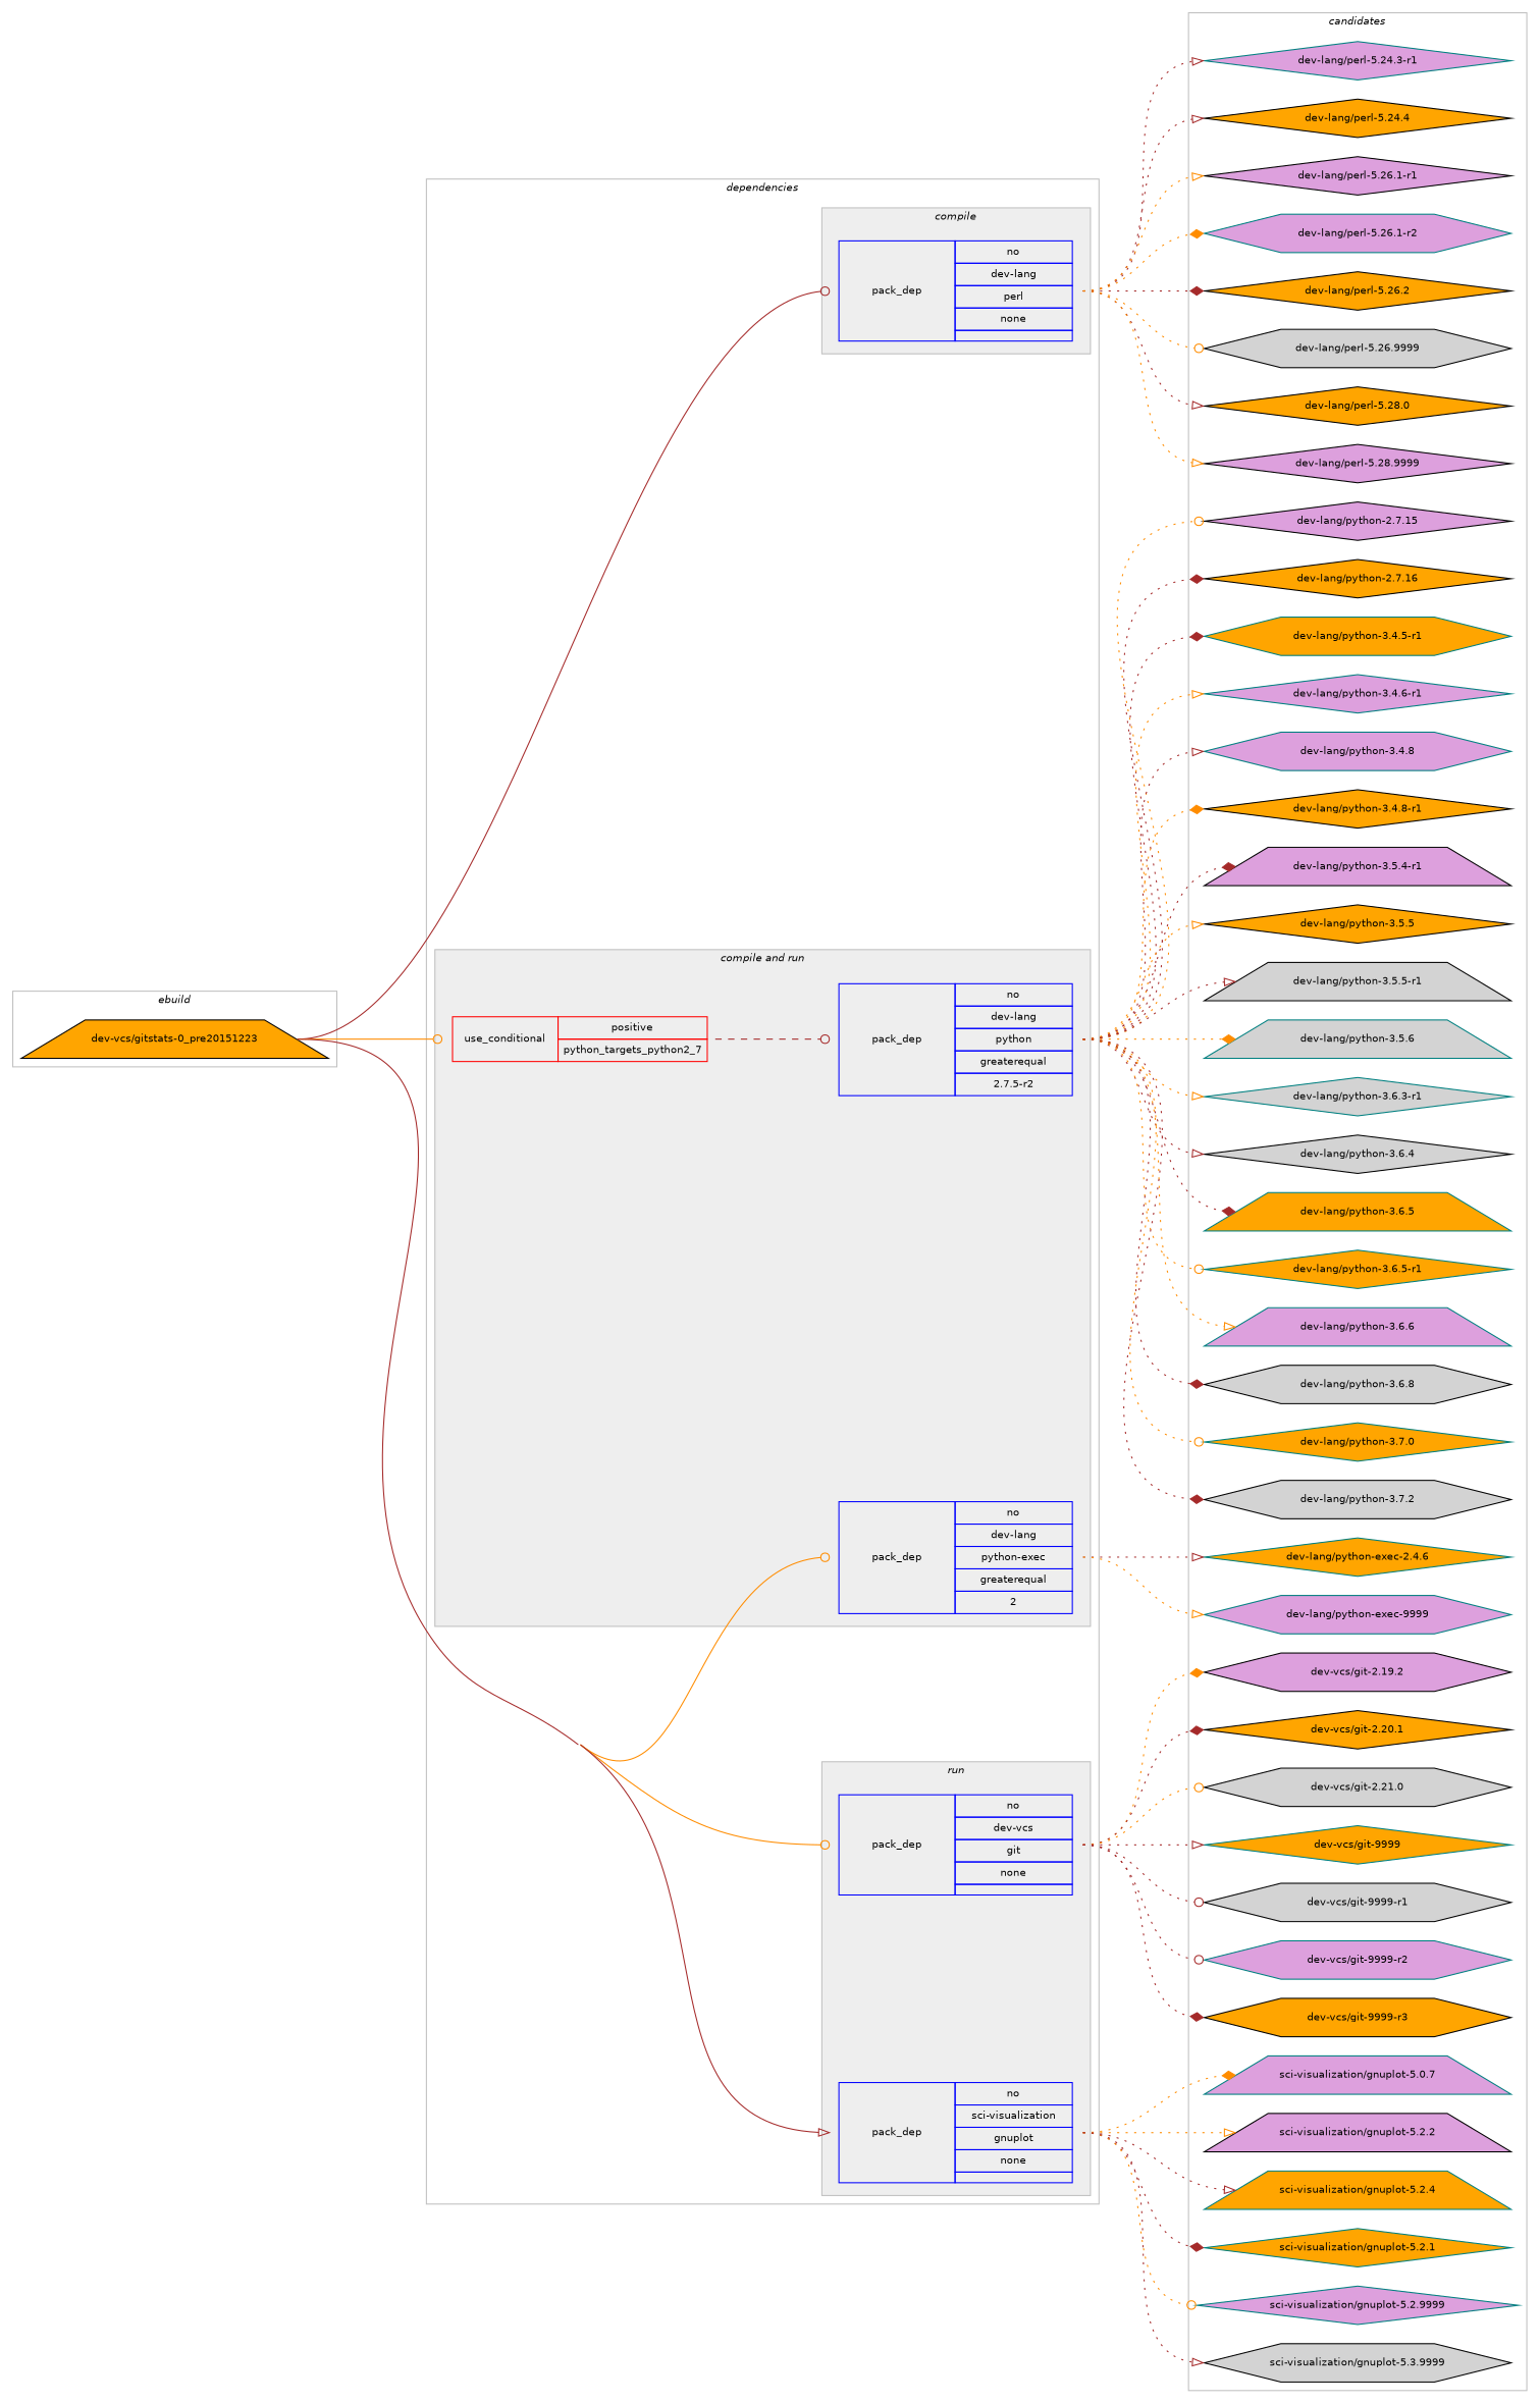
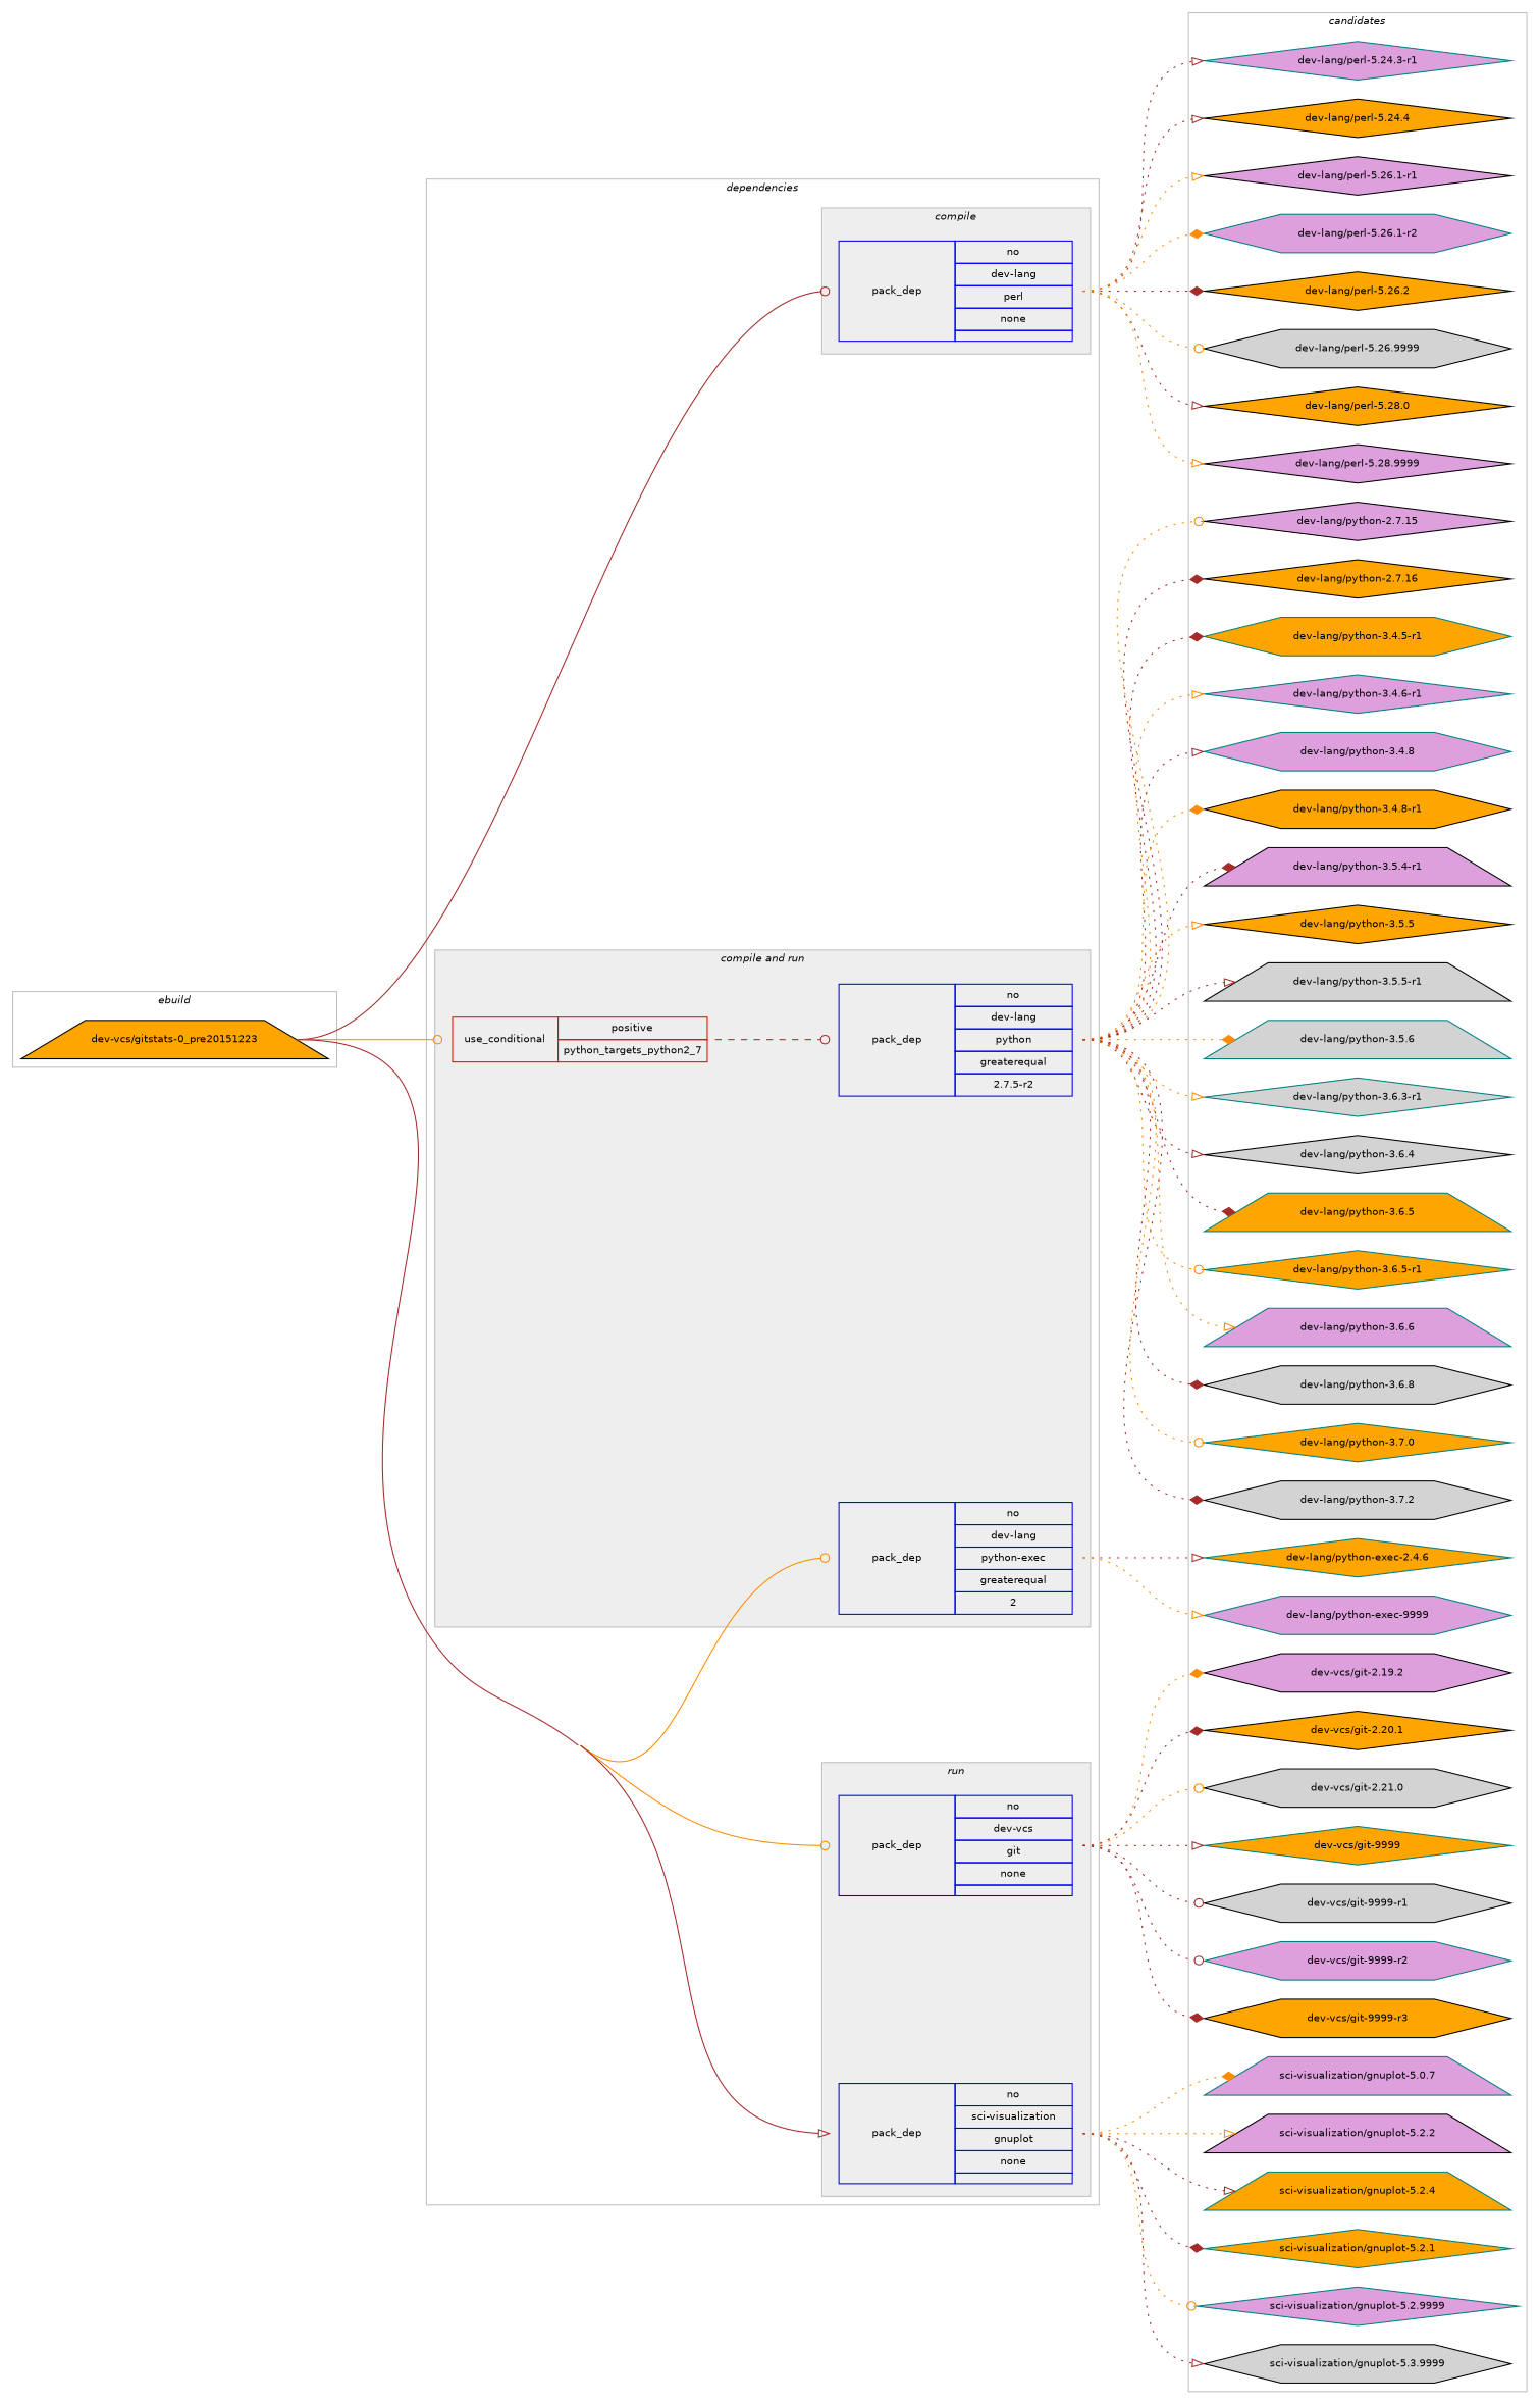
  digraph {
    compound=true
    concentrate=true
    fontname=Helvetica
    fontsize=10
    newrank=true
    rankdir=LR
    ranksep=1.5
    node [color=black fillcolor=orange fontname=Helvetica fontsize=10 shape=diamond style=filled]
    edge [arrowhead=onormal color=brown headport=w style=dotted tailport=e weight=100]
    n1 [label="dev-vcs/gitstats-0_pre20151223" shape=trapezium width=4]
    n2 [color=blue label=<<TABLE BORDER="0" CELLBORDER="1" CELLSPACING="0" CELLPADDING="4" WIDTH="220"><TR><TD ROWSPAN="6" CELLPADDING="30">pack_dep</TD></TR><TR><TD WIDTH="110">no</TD></TR><TR><TD>dev-lang</TD></TR><TR><TD>perl</TD></TR><TR><TD>none</TD></TR><TR><TD></TD></TR></TABLE>> shape=none fillcolor="" style=""]
    n3 [color=blue label=<<TABLE BORDER="0" CELLBORDER="1" CELLSPACING="0" CELLPADDING="4" WIDTH="220"><TR><TD ROWSPAN="6" CELLPADDING="30">pack_dep</TD></TR><TR><TD WIDTH="110">no</TD></TR><TR><TD>dev-lang</TD></TR><TR><TD>python</TD></TR><TR><TD>greaterequal</TD></TR><TR><TD>2.7.5-r2</TD></TR></TABLE>> shape=none fillcolor="" style=""]
    n4 [color=red label=<<TABLE BORDER="0" CELLBORDER="1" CELLSPACING="0" CELLPADDING="4"><TR><TD ROWSPAN="3" CELLPADDING="10">use_conditional</TD></TR><TR><TD>positive</TD></TR><TR><TD>python_targets_python2_7</TD></TR></TABLE>> shape=none fillcolor="" style=""]
    n5 [color=blue label=<<TABLE BORDER="0" CELLBORDER="1" CELLSPACING="0" CELLPADDING="4" WIDTH="220"><TR><TD ROWSPAN="6" CELLPADDING="30">pack_dep</TD></TR><TR><TD WIDTH="110">no</TD></TR><TR><TD>dev-lang</TD></TR><TR><TD>python-exec</TD></TR><TR><TD>greaterequal</TD></TR><TR><TD>2</TD></TR></TABLE>> shape=none fillcolor="" style=""]
    n6 [color=blue label=<<TABLE BORDER="0" CELLBORDER="1" CELLSPACING="0" CELLPADDING="4" WIDTH="220"><TR><TD ROWSPAN="6" CELLPADDING="30">pack_dep</TD></TR><TR><TD WIDTH="110">no</TD></TR><TR><TD>dev-vcs</TD></TR><TR><TD>git</TD></TR><TR><TD>none</TD></TR><TR><TD></TD></TR></TABLE>> shape=none fillcolor="" style=""]
    n7 [color=blue label=<<TABLE BORDER="0" CELLBORDER="1" CELLSPACING="0" CELLPADDING="4" WIDTH="220"><TR><TD ROWSPAN="6" CELLPADDING="30">pack_dep</TD></TR><TR><TD WIDTH="110">no</TD></TR><TR><TD>sci-visualization</TD></TR><TR><TD>gnuplot</TD></TR><TR><TD>none</TD></TR><TR><TD></TD></TR></TABLE>> shape=none fillcolor="" style=""]
    n8 [color=teal fillcolor=plum label="dev-lang/perl-5.24.3-r1" width=4]
    n9 [label="dev-lang/perl-5.24.4" width=4]
    n10 [fillcolor=plum label="dev-lang/perl-5.26.1-r1" width=4]
    n11 [color=teal fillcolor=plum label="dev-lang/perl-5.26.1-r2" shape=hexagon width=4]
    n12 [label="dev-lang/perl-5.26.2" width=4]
    n13 [fillcolor=lightgrey label="dev-lang/perl-5.26.9999" shape=hexagon width=4]
    n14 [label="dev-lang/perl-5.28.0" width=4]
    n15 [fillcolor=plum label="dev-lang/perl-5.28.9999" width=4]
    n16 [fillcolor=plum label="dev-lang/python-2.7.15" width=4]
    n17 [label="dev-lang/python-2.7.16" width=4]
    n18 [color=teal label="dev-lang/python-3.4.5-r1" shape=hexagon width=4]
    n19 [color=teal fillcolor=plum label="dev-lang/python-3.4.6-r1" width=4]
    n20 [color=teal fillcolor=plum label="dev-lang/python-3.4.8" shape=hexagon width=4]
-   n21 [label="dev-lang/python-3.4.8-r1" width=4]
+   n21 [label="dev-lang/python-3.4.8-r1" shape=hexagon width=4]
    n22 [fillcolor=plum label="dev-lang/python-3.5.4-r1" shape=trapezium width=4]
    n23 [label="dev-lang/python-3.5.5" width=4]
    n24 [fillcolor=lightgrey label="dev-lang/python-3.5.5-r1" shape=trapezium width=4]
    n25 [color=teal fillcolor=lightgrey label="dev-lang/python-3.5.6" shape=trapezium width=4]
    n26 [color=teal fillcolor=lightgrey label="dev-lang/python-3.6.3-r1" width=4]
    n27 [fillcolor=lightgrey label="dev-lang/python-3.6.4" width=4]
    n28 [color=teal label="dev-lang/python-3.6.5" shape=trapezium width=4]
    n29 [color=teal label="dev-lang/python-3.6.5-r1" width=4]
    n30 [color=teal fillcolor=plum label="dev-lang/python-3.6.6" shape=trapezium width=4]
    n31 [fillcolor=lightgrey label="dev-lang/python-3.6.8" shape=hexagon width=4]
    n32 [color=teal label="dev-lang/python-3.7.0" width=4]
    n33 [fillcolor=lightgrey label="dev-lang/python-3.7.2" shape=hexagon width=4]
    n34 [color=teal label="dev-lang/python-exec-2.4.6" width=4]
    n35 [color=teal fillcolor=plum label="dev-lang/python-exec-9999" shape=hexagon width=4]
    n36 [fillcolor=plum label="dev-vcs/git-2.19.2" shape=hexagon width=4]
    n37 [label="dev-vcs/git-2.20.1" width=4]
    n38 [fillcolor=lightgrey label="dev-vcs/git-2.21.0" shape=hexagon width=4]
    n39 [color=teal label="dev-vcs/git-9999" width=4]
    n40 [fillcolor=lightgrey label="dev-vcs/git-9999-r1" shape=hexagon width=4]
    n41 [color=teal fillcolor=plum label="dev-vcs/git-9999-r2" shape=hexagon width=4]
    n42 [label="dev-vcs/git-9999-r3" shape=hexagon width=4]
    n43 [color=teal fillcolor=plum label="sci-visualization/gnuplot-5.0.7" shape=trapezium width=4]
    n44 [fillcolor=plum label="sci-visualization/gnuplot-5.2.2" shape=trapezium width=4]
    n45 [color=teal label="sci-visualization/gnuplot-5.2.4" shape=trapezium width=4]
    n46 [color=teal label="sci-visualization/gnuplot-5.2.1" width=4]
    n47 [color=teal fillcolor=plum label="sci-visualization/gnuplot-5.2.9999" width=4]
    n48 [fillcolor=lightgrey label="sci-visualization/gnuplot-5.3.9999" shape=hexagon width=4]
    subgraph cluster_1 {
      color=gray
      label=<<i>dependencies</i>>
      subgraph cluster_2 {
        color=gray
        fillcolor="#eeeeee"
        label=<<i>compile</i>>
        style=filled
        subgraph sub_3 {
          color=gray
          fillcolor="#eeeeee"
          label=<<i>compile</i>>
          style=filled
          n2
        }
      }
      subgraph cluster_4 {
        color=gray
        fillcolor="#eeeeee"
        label=<<i>compile and run</i>>
        style=filled
        subgraph sub_5 {
          color=gray
          fillcolor="#eeeeee"
          label=<<i>compile and run</i>>
          style=filled
          n4
          subgraph sub_6 {
            color=gray
            fillcolor="#eeeeee"
            label=<<i>compile and run</i>>
            style=filled
            n3
          }
        }
        subgraph sub_7 {
          color=gray
          fillcolor="#eeeeee"
          label=<<i>compile and run</i>>
          style=filled
          n5
        }
      }
      subgraph cluster_8 {
        color=gray
        fillcolor="#eeeeee"
        label=<<i>run</i>>
        style=filled
        subgraph sub_9 {
          color=gray
          fillcolor="#eeeeee"
          label=<<i>run</i>>
          style=filled
          n6
        }
        subgraph sub_10 {
          color=gray
          fillcolor="#eeeeee"
          label=<<i>run</i>>
          style=filled
          n7
        }
      }
    }
    subgraph cluster_11 {
      color=gray
      label=<<i>ebuild</i>>
      rank=same
      n1
    }
    subgraph cluster_12 {
      color=gray
      label=<<i>candidates</i>>
      rank=same
      subgraph sub_13 {
        color=black
        label=<<i>candidates</i>>
        nodesep=1
        rank=same
        n8
        n9
        n10
        n11
        n12
        n13
        n14
        n15
      }
      subgraph sub_14 {
        color=black
        label=<<i>candidates</i>>
        nodesep=1
        rank=same
        n16
        n17
        n18
        n19
        n20
        n21
        n22
        n23
        n24
        n25
        n26
        n27
        n28
        n29
        n30
        n31
        n32
        n33
      }
      subgraph sub_15 {
        color=black
        label=<<i>candidates</i>>
        nodesep=1
        rank=same
        n34
        n35
      }
      subgraph sub_16 {
        color=black
        label=<<i>candidates</i>>
        nodesep=1
        rank=same
        n36
        n37
        n38
        n39
        n40
        n41
        n42
      }
      subgraph sub_17 {
        color=black
        label=<<i>candidates</i>>
        nodesep=1
        rank=same
        n43
        n44
        n45
        n46
        n47
        n48
      }
    }
    n1 -> n2 [arrowhead=odot style=solid weight=20]
    n1 -> n4 [arrowhead=odot color=darkorange style=solid weight=20]
    n1 -> n5 [arrowhead=odot color=darkorange style=solid weight=20]
    n1 -> n6 [arrowhead=odot color=darkorange style=solid weight=20]
    n1 -> n7 [style=solid weight=20]
    n2 -> n8
    n2 -> n9
    n2 -> n10 [color=darkorange]
    n2 -> n11 [arrowhead=diamond color=darkorange]
    n2 -> n12 [arrowhead=diamond]
    n2 -> n13 [arrowhead=odot color=darkorange]
    n2 -> n14
    n2 -> n15 [color=darkorange]
    n3 -> n16 [arrowhead=odot color=darkorange]
    n3 -> n17 [arrowhead=diamond]
    n3 -> n18 [arrowhead=diamond]
    n3 -> n19 [color=darkorange]
    n3 -> n20
    n3 -> n21 [arrowhead=diamond color=darkorange]
    n3 -> n22 [arrowhead=diamond]
    n3 -> n23 [color=darkorange]
    n3 -> n24
    n3 -> n25 [arrowhead=diamond color=darkorange]
    n3 -> n26 [color=darkorange]
    n3 -> n27
    n3 -> n28 [arrowhead=diamond]
    n3 -> n29 [arrowhead=odot color=darkorange]
    n3 -> n30 [color=darkorange]
    n3 -> n31 [arrowhead=diamond]
    n3 -> n32 [arrowhead=odot color=darkorange]
    n3 -> n33 [arrowhead=diamond]
    n4 -> n3 [arrowhead=odot style=dashed weight=20]
    n5 -> n34
    n5 -> n35 [color=darkorange]
    n6 -> n36 [arrowhead=diamond color=darkorange]
    n6 -> n37 [arrowhead=diamond]
    n6 -> n38 [arrowhead=odot color=darkorange]
    n6 -> n39
    n6 -> n40 [arrowhead=odot]
    n6 -> n41 [arrowhead=odot]
    n6 -> n42 [arrowhead=diamond]
    n7 -> n43 [arrowhead=diamond color=darkorange]
    n7 -> n44 [color=darkorange]
    n7 -> n45
    n7 -> n46 [arrowhead=diamond]
    n7 -> n47 [arrowhead=odot color=darkorange]
    n7 -> n48
  }
